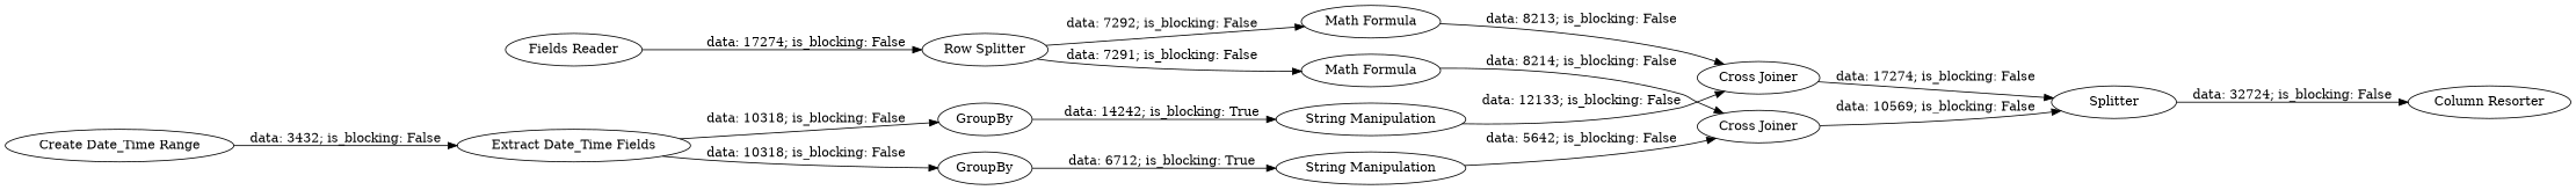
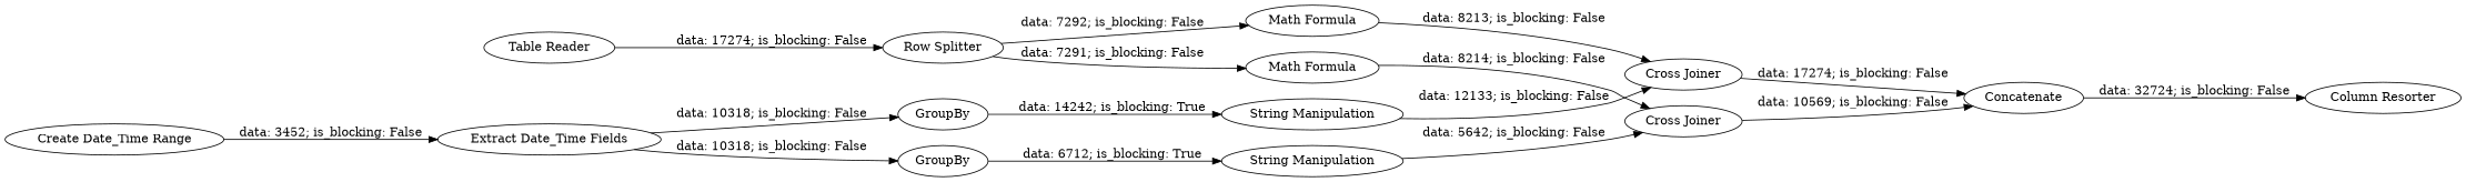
  digraph {
    rankdir=LR
    n1 [label="Cross Joiner"]
-   n2 [label=Splitter]
+   n2 [label=Concatenate]
    n3 [label="Column Resorter"]
    n4 [label="Row Splitter"]
    n5 [label="Math Formula"]
    n6 [label="Math Formula"]
    n7 [label="Cross Joiner"]
    n8 [label=GroupBy]
    n9 [label="String Manipulation"]
    n10 [label="Create Date_Time Range"]
    n11 [label="Extract Date_Time Fields"]
    n12 [label=GroupBy]
-   n13 [label="Fields Reader"]
+   n13 [label="Table Reader"]
    n14 [label="String Manipulation"]
    n1 -> n2 [label="data: 17274; is_blocking: False"]
    n2 -> n3 [label="data: 32724; is_blocking: False"]
    n4 -> n5 [label="data: 7291; is_blocking: False"]
    n4 -> n6 [label="data: 7292; is_blocking: False"]
    n5 -> n7 [label="data: 8214; is_blocking: False"]
    n6 -> n1 [label="data: 8213; is_blocking: False"]
    n7 -> n2 [label="data: 10569; is_blocking: False"]
    n8 -> n9 [label="data: 6712; is_blocking: True"]
    n9 -> n7 [label="data: 5642; is_blocking: False"]
-   n10 -> n11 [label="data: 3432; is_blocking: False"]
+   n10 -> n11 [label="data: 3452; is_blocking: False"]
    n11 -> n8 [label="data: 10318; is_blocking: False"]
    n11 -> n12 [label="data: 10318; is_blocking: False"]
    n12 -> n14 [label="data: 14242; is_blocking: True"]
    n13 -> n4 [label="data: 17274; is_blocking: False"]
    n14 -> n1 [label="data: 12133; is_blocking: False"]
  }
